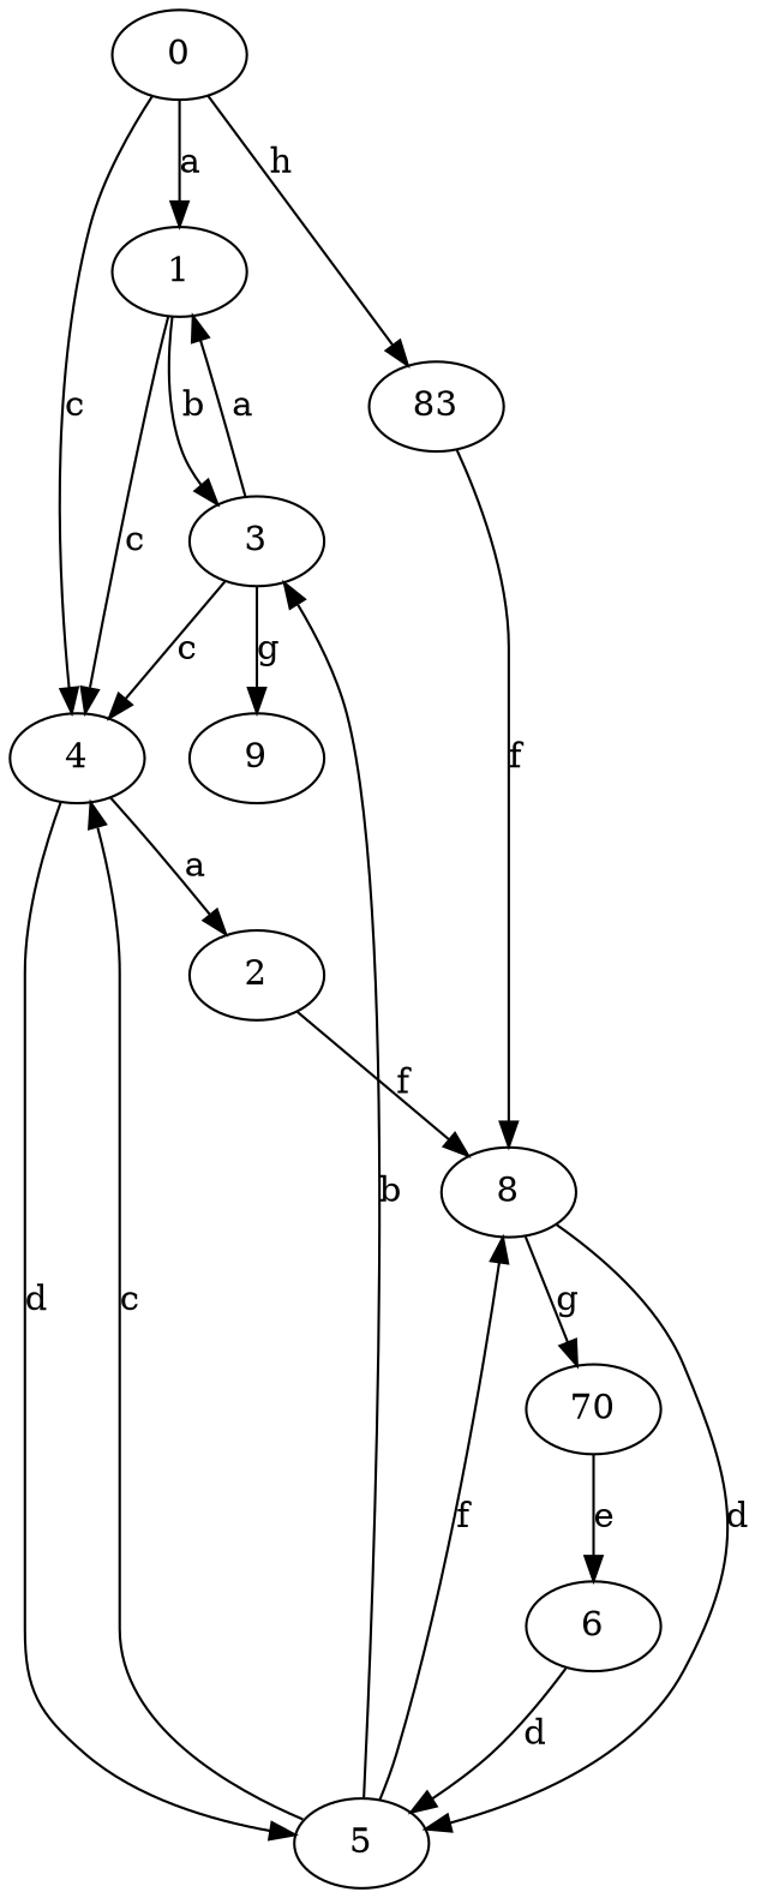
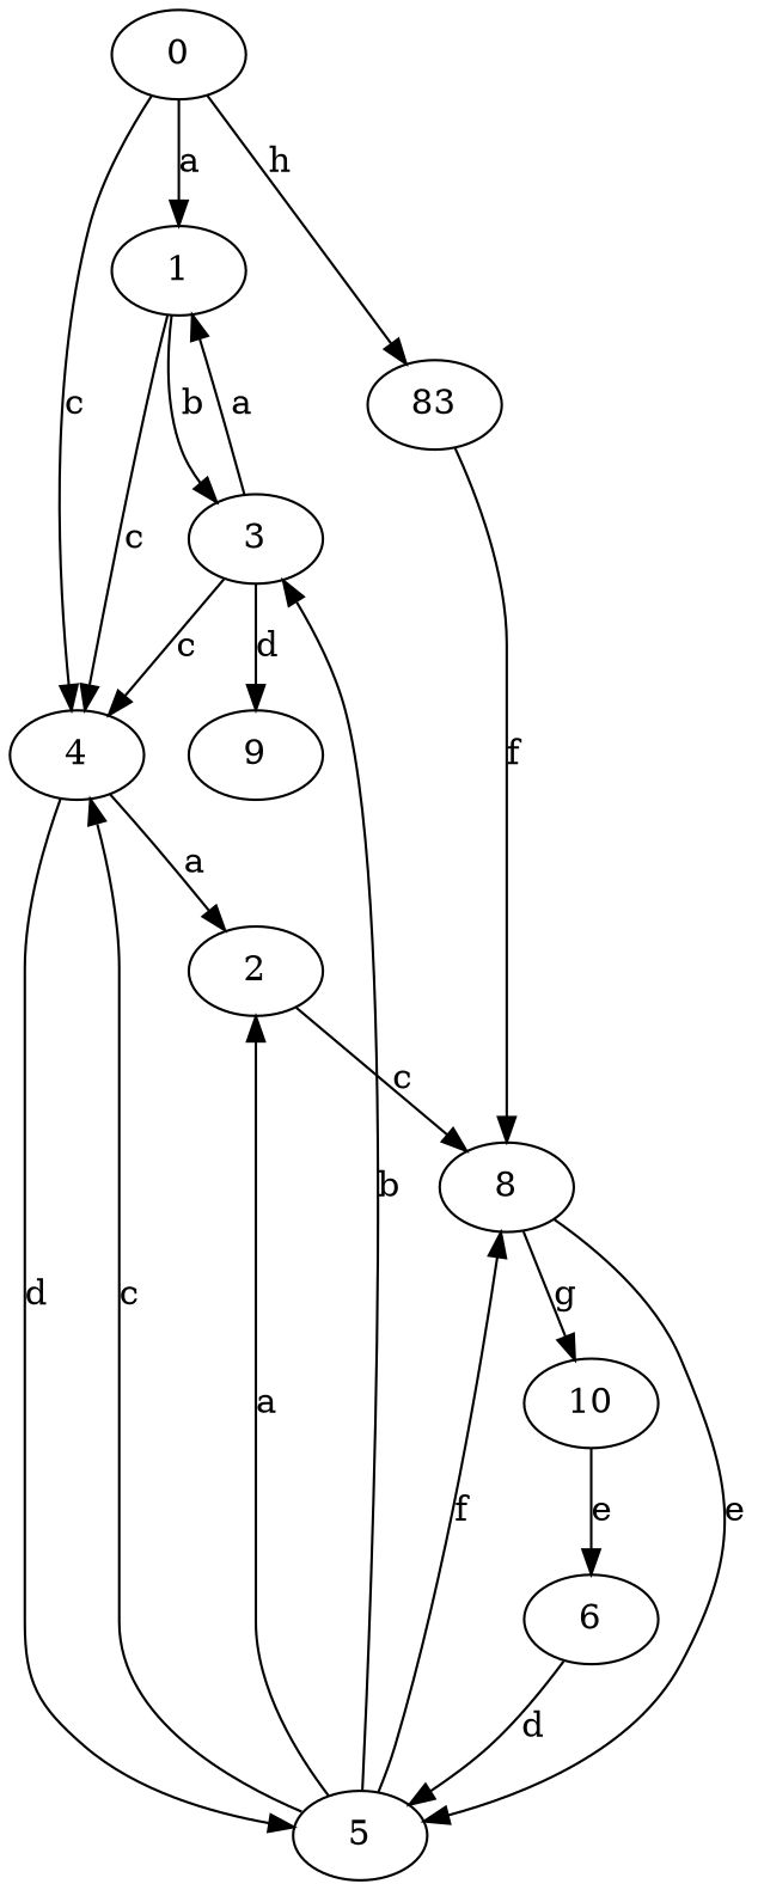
  strict digraph {
    1
    3
    4
    9
    2
    5
    0
    n8 [label=83]
    8
-   10 [label=70]
+   10
    6
    1 -> 3 [label=b]
    1 -> 4 [label=c]
    3 -> 1 [label=a]
    3 -> 4 [label=c]
-   3 -> 9 [label=g]
+   3 -> 9 [label=d]
    4 -> 2 [label=a]
    4 -> 5 [label=d]
-   2 -> 8 [label=f]
+   2 -> 8 [label=c]
    5 -> 3 [label=b]
    5 -> 4 [label=c]
+   5 -> 2 [label=a]
    5 -> 8 [label=f]
    0 -> 1 [label=a]
    0 -> 4 [label=c]
    0 -> n8 [label=h]
    n8 -> 8 [label=f]
-   8 -> 5 [label=d]
+   8 -> 5 [label=e]
    8 -> 10 [label=g]
    10 -> 6 [label=e]
    6 -> 5 [label=d]
  }
